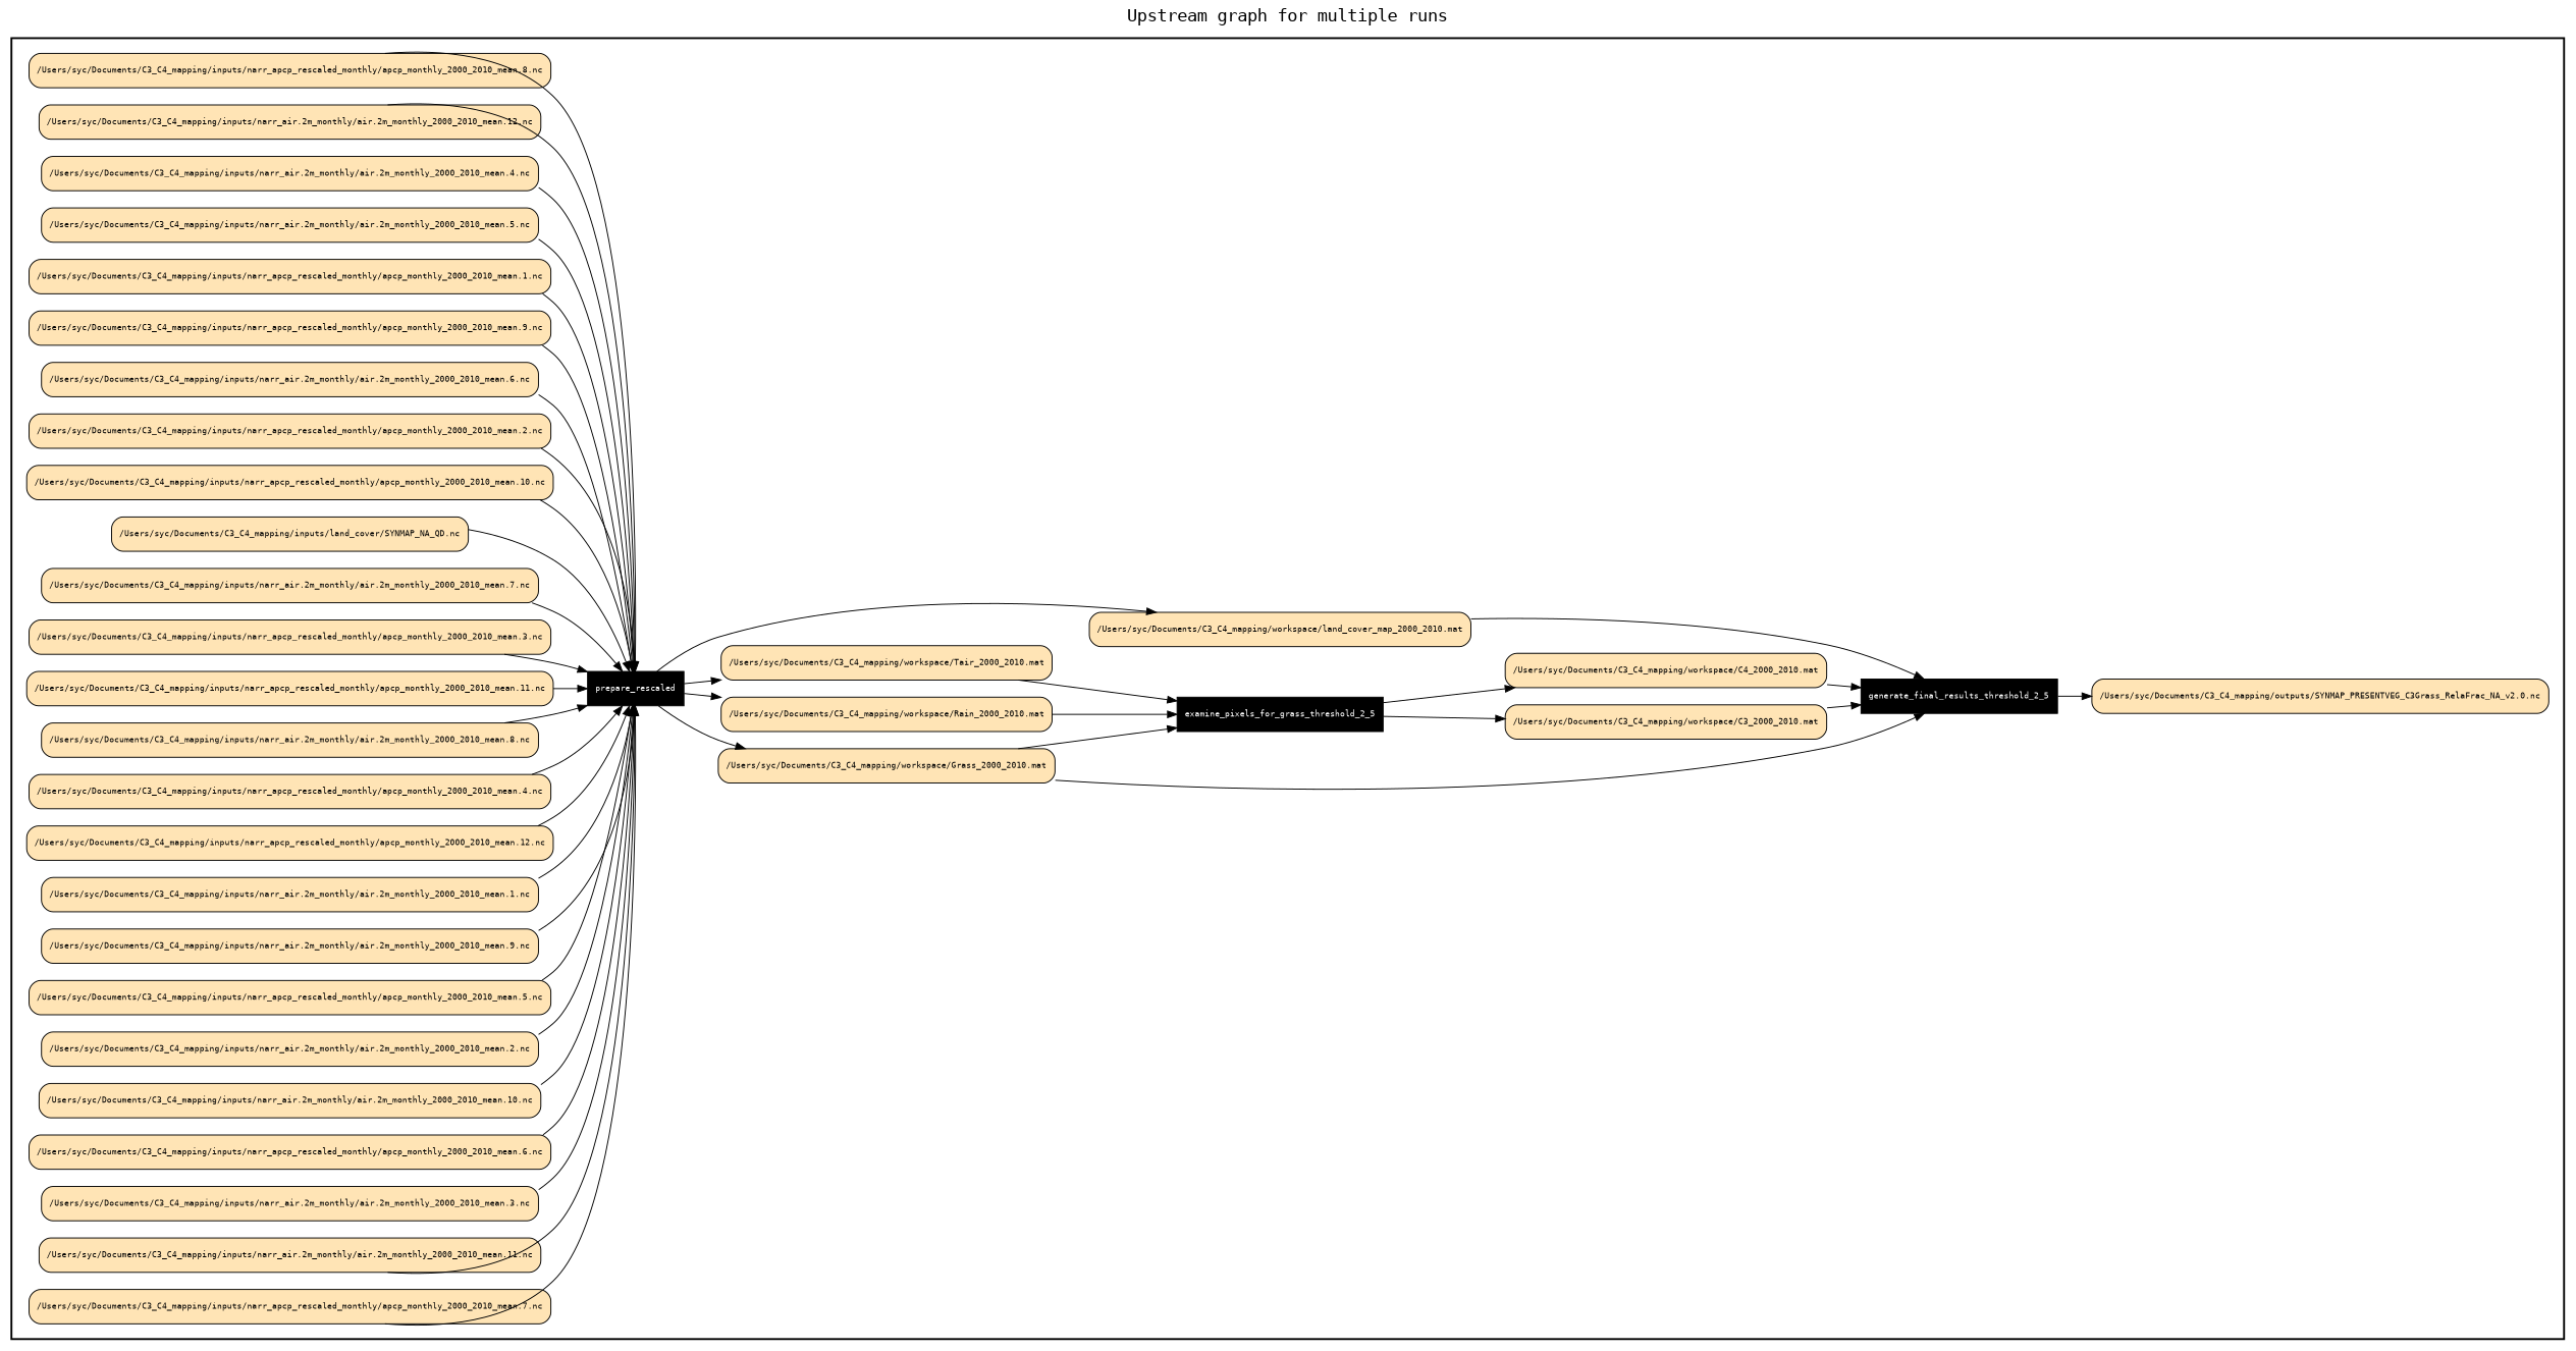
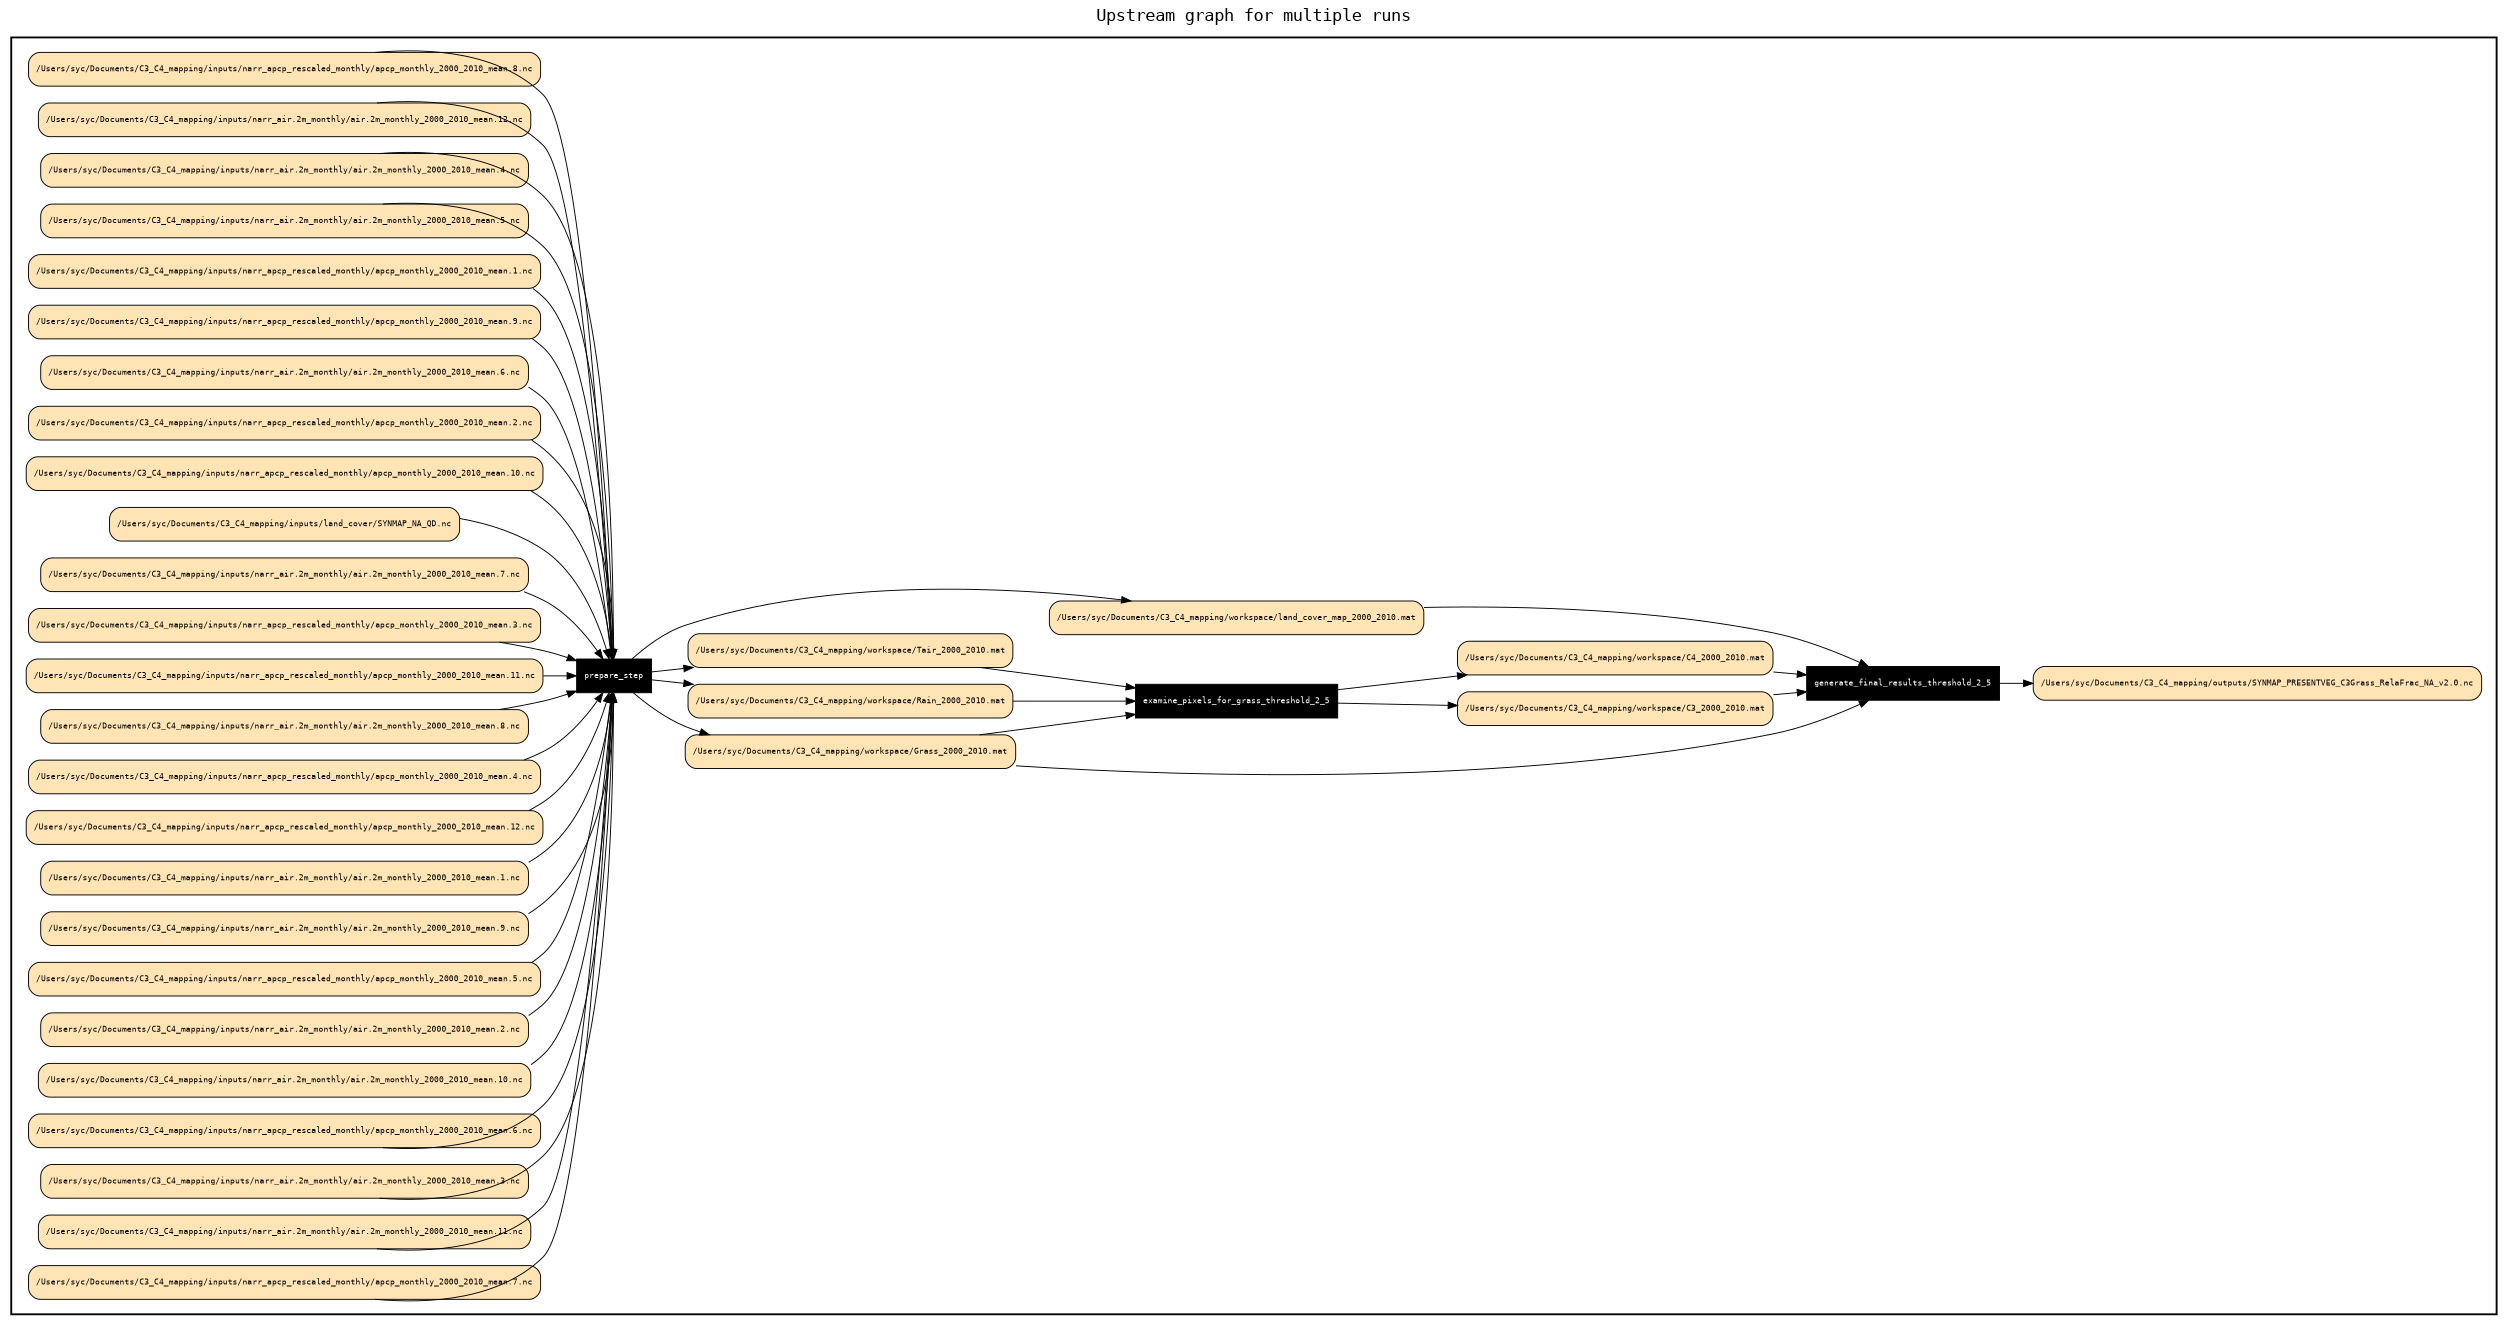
  digraph {
    fontname="DejaVu Sans Mono"
    fontsize=18
    label="Upstream graph for multiple runs"
    labelloc=t
    rankdir=LR
    node [fillcolor="#FFE4B5" fontcolor=black fontname="DejaVu Sans Mono" fontsize=9 peripheries=1 shape=box style="rounded,filled"]
    edge [fontname="DejaVu Sans Mono"]
    examine_pixels_for_grass_threshold_2_5 [fillcolor=black fontcolor=white style=filled]
-   prepare_step [fillcolor=black fontcolor=white style=filled label=prepare_rescaled]
+   prepare_step [fillcolor=black fontcolor=white style=filled]
    generate_final_results_threshold_2_5 [fillcolor=black fontcolor=white style=filled]
    n4 [label="/Users/syc/Documents/C3_C4_mapping/inputs/narr_apcp_rescaled_monthly/apcp_monthly_2000_2010_mean.8.nc"]
    n5 [label="/Users/syc/Documents/C3_C4_mapping/inputs/narr_air.2m_monthly/air.2m_monthly_2000_2010_mean.12.nc"]
    n6 [label="/Users/syc/Documents/C3_C4_mapping/inputs/narr_air.2m_monthly/air.2m_monthly_2000_2010_mean.4.nc"]
    n7 [label="/Users/syc/Documents/C3_C4_mapping/inputs/narr_air.2m_monthly/air.2m_monthly_2000_2010_mean.5.nc"]
    n8 [label="/Users/syc/Documents/C3_C4_mapping/inputs/narr_apcp_rescaled_monthly/apcp_monthly_2000_2010_mean.1.nc"]
    n9 [label="/Users/syc/Documents/C3_C4_mapping/inputs/narr_apcp_rescaled_monthly/apcp_monthly_2000_2010_mean.9.nc"]
    n10 [label="/Users/syc/Documents/C3_C4_mapping/workspace/Rain_2000_2010.mat"]
    n11 [label="/Users/syc/Documents/C3_C4_mapping/outputs/SYNMAP_PRESENTVEG_C3Grass_RelaFrac_NA_v2.0.nc"]
    n12 [label="/Users/syc/Documents/C3_C4_mapping/workspace/Grass_2000_2010.mat"]
    n13 [label="/Users/syc/Documents/C3_C4_mapping/inputs/narr_air.2m_monthly/air.2m_monthly_2000_2010_mean.6.nc"]
    n14 [label="/Users/syc/Documents/C3_C4_mapping/inputs/narr_apcp_rescaled_monthly/apcp_monthly_2000_2010_mean.2.nc"]
    n15 [label="/Users/syc/Documents/C3_C4_mapping/inputs/narr_apcp_rescaled_monthly/apcp_monthly_2000_2010_mean.10.nc"]
    n16 [label="/Users/syc/Documents/C3_C4_mapping/inputs/land_cover/SYNMAP_NA_QD.nc"]
    n17 [label="/Users/syc/Documents/C3_C4_mapping/inputs/narr_air.2m_monthly/air.2m_monthly_2000_2010_mean.7.nc"]
    n18 [label="/Users/syc/Documents/C3_C4_mapping/inputs/narr_apcp_rescaled_monthly/apcp_monthly_2000_2010_mean.3.nc"]
    n19 [label="/Users/syc/Documents/C3_C4_mapping/inputs/narr_apcp_rescaled_monthly/apcp_monthly_2000_2010_mean.11.nc"]
    n20 [label="/Users/syc/Documents/C3_C4_mapping/inputs/narr_air.2m_monthly/air.2m_monthly_2000_2010_mean.8.nc"]
    n21 [label="/Users/syc/Documents/C3_C4_mapping/inputs/narr_apcp_rescaled_monthly/apcp_monthly_2000_2010_mean.4.nc"]
    n22 [label="/Users/syc/Documents/C3_C4_mapping/inputs/narr_apcp_rescaled_monthly/apcp_monthly_2000_2010_mean.12.nc"]
    n23 [label="/Users/syc/Documents/C3_C4_mapping/inputs/narr_air.2m_monthly/air.2m_monthly_2000_2010_mean.1.nc"]
    n24 [label="/Users/syc/Documents/C3_C4_mapping/inputs/narr_air.2m_monthly/air.2m_monthly_2000_2010_mean.9.nc"]
    n25 [label="/Users/syc/Documents/C3_C4_mapping/inputs/narr_apcp_rescaled_monthly/apcp_monthly_2000_2010_mean.5.nc"]
    n26 [label="/Users/syc/Documents/C3_C4_mapping/inputs/narr_air.2m_monthly/air.2m_monthly_2000_2010_mean.2.nc"]
    n27 [label="/Users/syc/Documents/C3_C4_mapping/inputs/narr_air.2m_monthly/air.2m_monthly_2000_2010_mean.10.nc"]
    n28 [label="/Users/syc/Documents/C3_C4_mapping/inputs/narr_apcp_rescaled_monthly/apcp_monthly_2000_2010_mean.6.nc"]
    n29 [label="/Users/syc/Documents/C3_C4_mapping/workspace/land_cover_map_2000_2010.mat"]
    n30 [label="/Users/syc/Documents/C3_C4_mapping/workspace/C3_2000_2010.mat"]
    n31 [label="/Users/syc/Documents/C3_C4_mapping/inputs/narr_air.2m_monthly/air.2m_monthly_2000_2010_mean.3.nc"]
    n32 [label="/Users/syc/Documents/C3_C4_mapping/inputs/narr_air.2m_monthly/air.2m_monthly_2000_2010_mean.11.nc"]
    n33 [label="/Users/syc/Documents/C3_C4_mapping/inputs/narr_apcp_rescaled_monthly/apcp_monthly_2000_2010_mean.7.nc"]
    n34 [label="/Users/syc/Documents/C3_C4_mapping/workspace/Tair_2000_2010.mat"]
    n35 [label="/Users/syc/Documents/C3_C4_mapping/workspace/C4_2000_2010.mat"]
    subgraph cluster_1 {
      color=black
      label=""
      penwidth=2
      subgraph cluster_2 {
        color=white
        label=""
        penwidth=2
        examine_pixels_for_grass_threshold_2_5
        prepare_step
        generate_final_results_threshold_2_5
        n4
        n5
        n6
        n7
        n8
        n9
        n10
        n11
        n12
        n13
        n14
        n15
        n16
        n17
        n18
        n19
        n20
        n21
        n22
        n23
        n24
        n25
        n26
        n27
        n28
        n29
        n30
        n31
        n32
        n33
        n34
        n35
      }
    }
    examine_pixels_for_grass_threshold_2_5 -> n30
    examine_pixels_for_grass_threshold_2_5 -> n35
    prepare_step -> n10
    prepare_step -> n12
    prepare_step -> n29
    prepare_step -> n34
    generate_final_results_threshold_2_5 -> n11
    n4 -> prepare_step
    n5 -> prepare_step
    n6 -> prepare_step
    n7 -> prepare_step
    n8 -> prepare_step
    n9 -> prepare_step
    n10 -> examine_pixels_for_grass_threshold_2_5
    n12 -> examine_pixels_for_grass_threshold_2_5
    n12 -> generate_final_results_threshold_2_5
    n13 -> prepare_step
    n14 -> prepare_step
    n15 -> prepare_step
    n16 -> prepare_step
    n17 -> prepare_step
    n18 -> prepare_step
    n19 -> prepare_step
    n20 -> prepare_step
    n21 -> prepare_step
    n22 -> prepare_step
    n23 -> prepare_step
    n24 -> prepare_step
    n25 -> prepare_step
    n26 -> prepare_step
    n27 -> prepare_step
    n28 -> prepare_step
    n29 -> generate_final_results_threshold_2_5
    n30 -> generate_final_results_threshold_2_5
    n31 -> prepare_step
    n32 -> prepare_step
    n33 -> prepare_step
    n34 -> examine_pixels_for_grass_threshold_2_5
    n35 -> generate_final_results_threshold_2_5
  }
